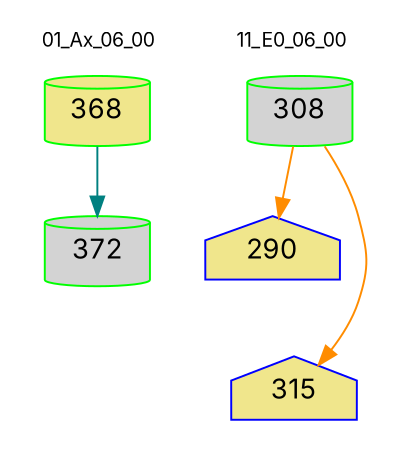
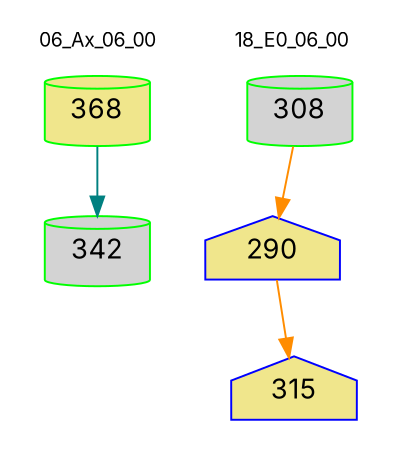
  digraph {
    fontname=Inter
    node [color=green fillcolor=khaki fontname=Inter shape=cylinder style=filled]
    edge [color=darkorange fontname=Inter]
    n1 [label=368]
-   n2 [fillcolor=lightgrey label=372]
+   n2 [fillcolor=lightgrey label=342]
    n3 [fillcolor=lightgrey label=308]
    n4 [color=blue label=290 shape=house]
    n5 [color=blue label=315 shape=house]
    subgraph cluster_1 {
      color=white
      fontsize=10
-     label="01_Ax_06_00"
+     label="06_Ax_06_00"
      n1
      n2
    }
    subgraph cluster_2 {
      color=white
      fontsize=10
-     label="11_E0_06_00"
+     label="18_E0_06_00"
      n3
      n4
      n5
    }
    n1 -> n2 [color=teal]
    n3 -> n4
-   n3 -> n5
+   n4 -> n5
  }
